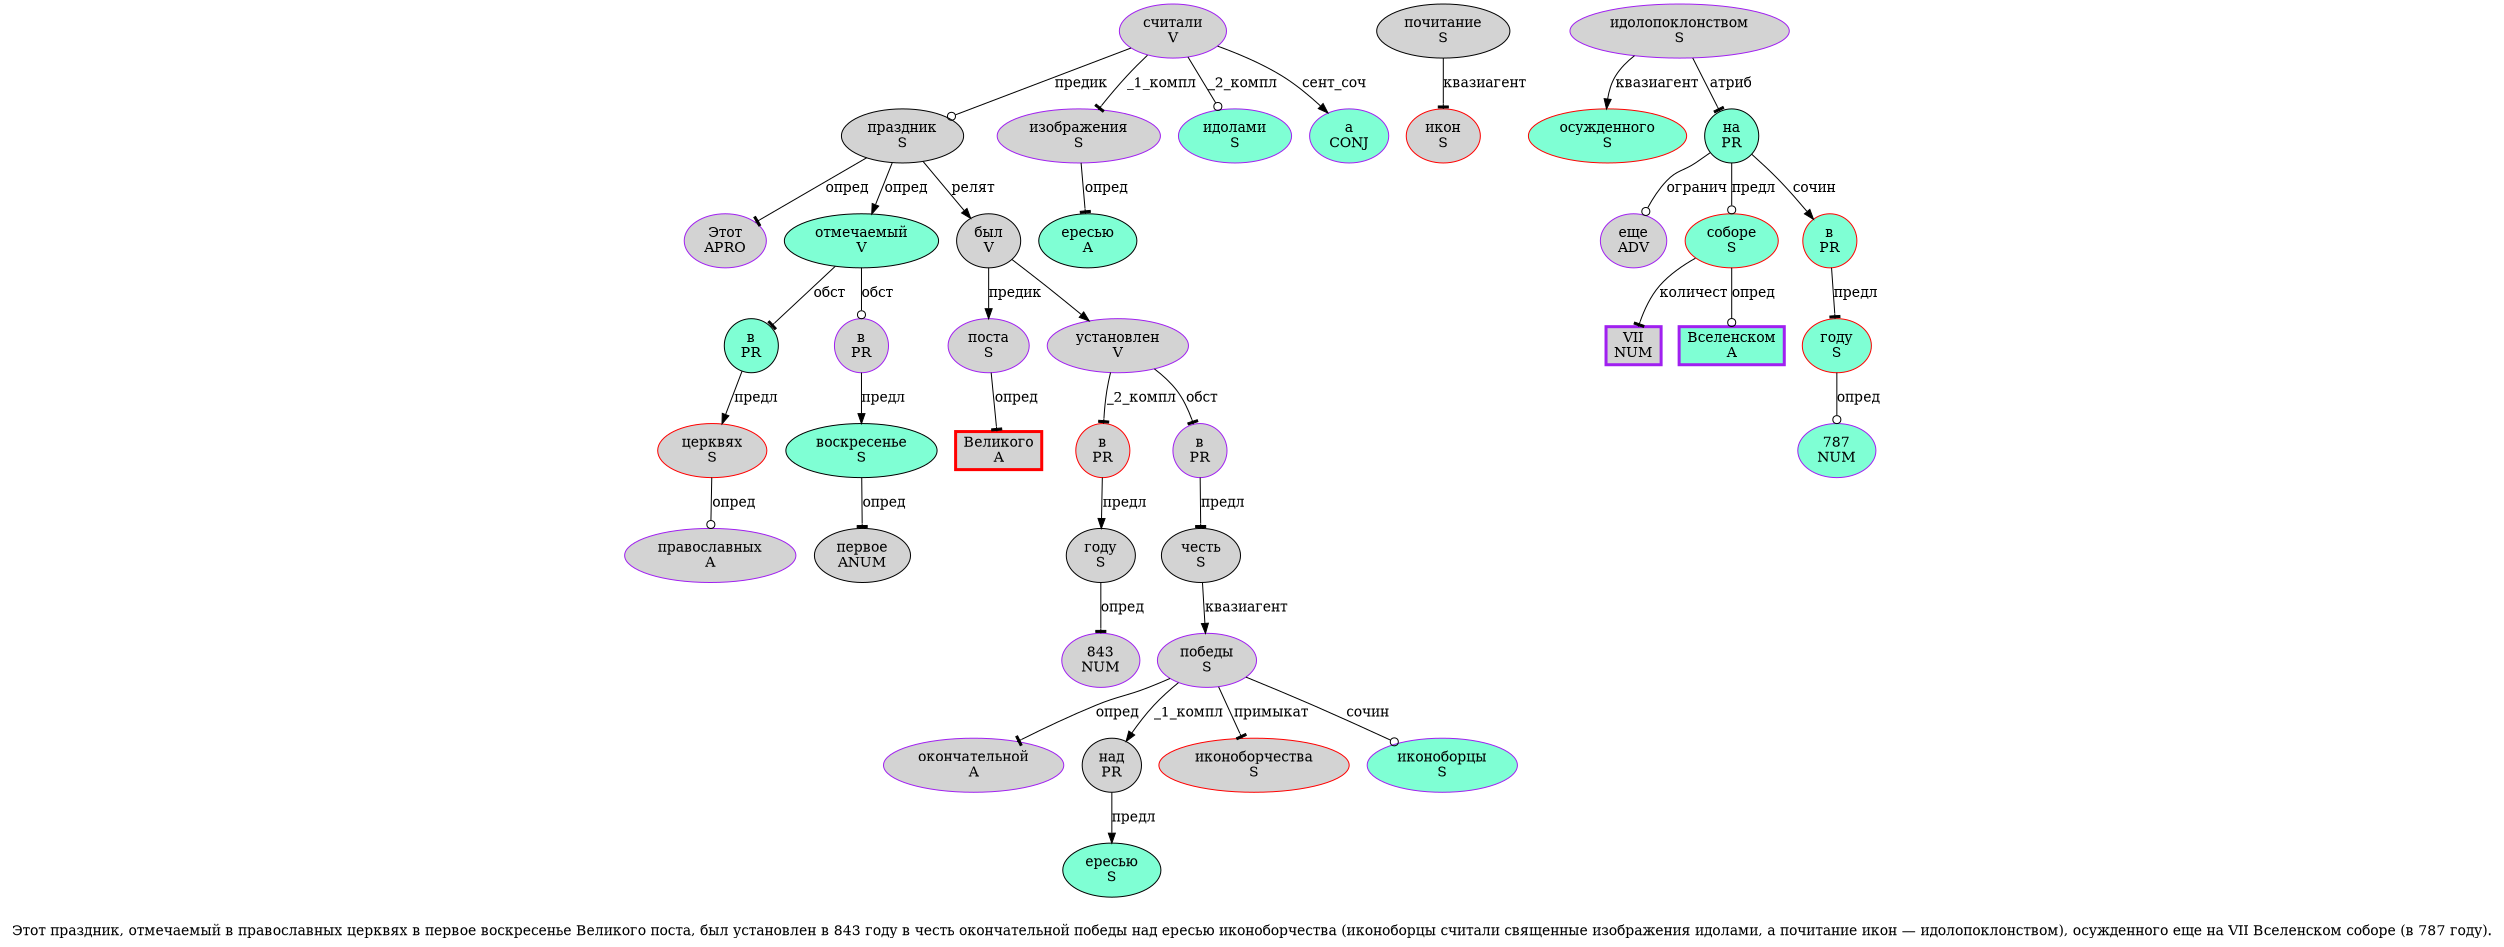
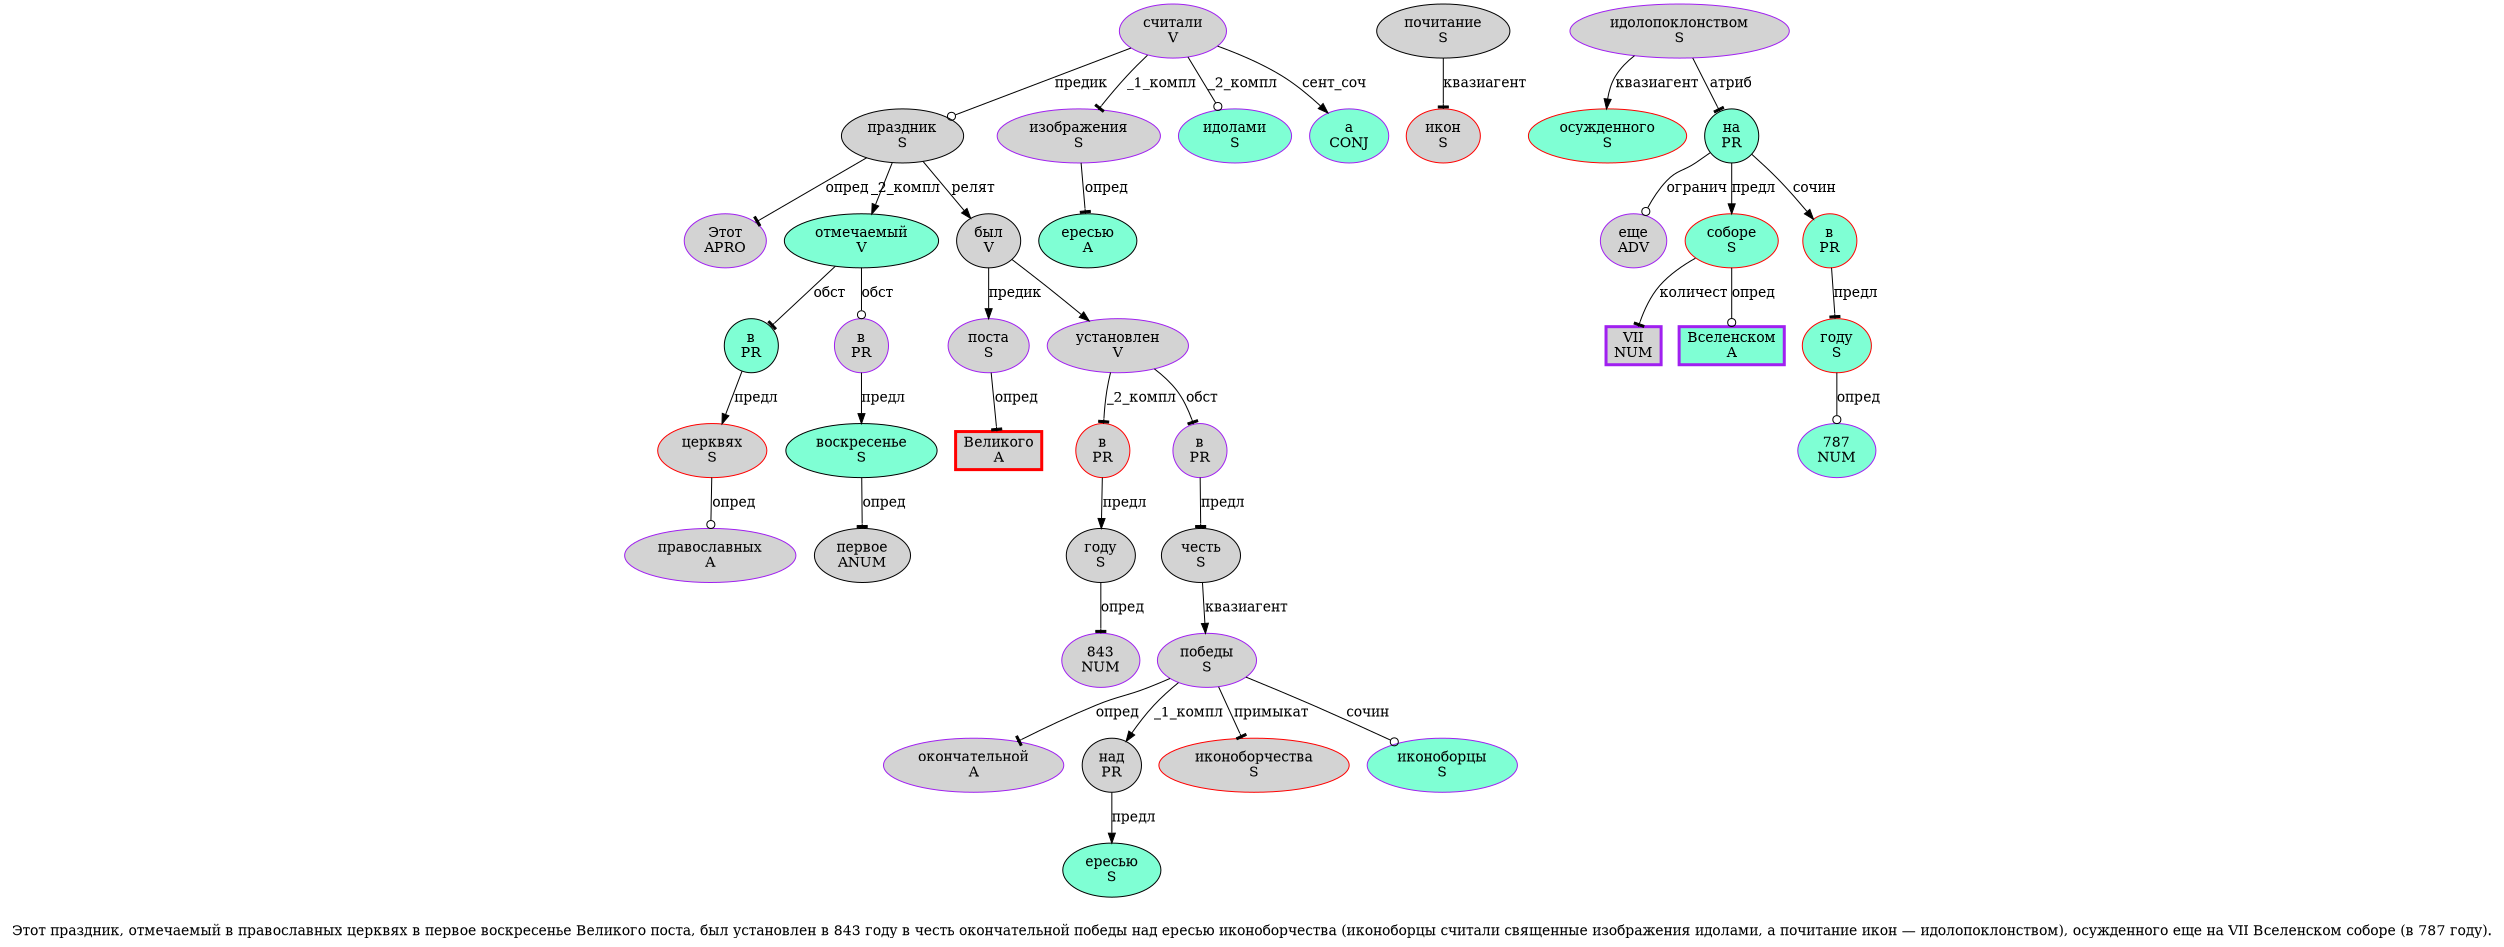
  digraph {
    label="Этот праздник, отмечаемый в православных церквях в первое воскресенье Великого поста, был установлен в 843 году в честь окончательной победы над ересью иконоборчества (иконоборцы считали священные изображения идолами, а почитание икон — идолопоклонством), осужденного еще на VII Вселенском соборе (в 787 году)."
    node [color=purple fillcolor=lightgrey penwidth=1 shape=ellipse style=filled]
    edge [arrowhead=tee]
    n1 [label="Этот\nAPRO"]
    n2 [color=black label="праздник\nS"]
    n3 [color=black fillcolor=aquamarine label="отмечаемый\nV"]
    n4 [color=black label="был\nV"]
    n5 [color=black fillcolor=aquamarine label="в\nPR"]
    n6 [label="в\nPR"]
    n7 [label="поста\nS"]
    n8 [label="установлен\nV"]
    n9 [color=red label="церквях\nS"]
    n10 [color=black fillcolor=aquamarine label="воскресенье\nS"]
    n11 [label="православных\nA"]
    n12 [color=black label="первое\nANUM"]
    n13 [color=red label="Великого\nA" penwidth=3 shape=box]
    n14 [color=red label="в\nPR"]
    n15 [label="в\nPR"]
    n16 [color=black label="году\nS"]
    n17 [color=black label="честь\nS"]
    n18 [label="843\nNUM"]
    n19 [label="победы\nS"]
    n20 [label="окончательной\nA"]
    n21 [color=black label="над\nPR"]
    n22 [color=red label="иконоборчества\nS"]
    n23 [fillcolor=aquamarine label="иконоборцы\nS"]
    n24 [color=black fillcolor=aquamarine label="ересью\nS"]
    n25 [label="считали\nV"]
    n26 [label="изображения\nS"]
    n27 [fillcolor=aquamarine label="идолами\nS"]
    n28 [fillcolor=aquamarine label="а\nCONJ"]
    n29 [color=black fillcolor=aquamarine label="ересью\nA"]
    n30 [color=black label="почитание\nS"]
    n31 [color=red label="икон\nS"]
    n32 [label="идолопоклонством\nS"]
    n33 [color=red fillcolor=aquamarine label="осужденного\nS"]
    n34 [color=black fillcolor=aquamarine label="на\nPR"]
    n35 [label="еще\nADV"]
    n36 [color=red fillcolor=aquamarine label="соборе\nS"]
    n37 [color=red fillcolor=aquamarine label="в\nPR"]
    n38 [label="VII\nNUM" penwidth=3 shape=box]
    n39 [fillcolor=aquamarine label="Вселенском\nA" penwidth=3 shape=box]
    n40 [color=red fillcolor=aquamarine label="году\nS"]
    n41 [fillcolor=aquamarine label="787\nNUM"]
    n2 -> n1 [label="опред"]
-   n2 -> n3 [arrowhead=normal label="опред"]
+   n2 -> n3 [arrowhead=normal label="_2_компл"]
    n2 -> n4 [arrowhead=normal label="релят"]
    n3 -> n5 [label="обст"]
    n3 -> n6 [arrowhead=odot label="обст"]
    n4 -> n7 [arrowhead=normal label="предик"]
    n4 -> n8 [arrowhead=normal]
    n5 -> n9 [arrowhead=normal label="предл"]
    n6 -> n10 [arrowhead=normal label="предл"]
    n7 -> n13 [label="опред"]
    n8 -> n14 [label="_2_компл"]
    n8 -> n15 [label="обст"]
    n9 -> n11 [arrowhead=odot label="опред"]
    n10 -> n12 [label="опред"]
    n14 -> n16 [arrowhead=normal label="предл"]
    n15 -> n17 [label="предл"]
    n16 -> n18 [label="опред"]
    n17 -> n19 [arrowhead=normal label="квазиагент"]
    n19 -> n20 [label="опред"]
    n19 -> n21 [arrowhead=normal label="_1_компл"]
    n19 -> n22 [label="примыкат"]
    n19 -> n23 [arrowhead=odot label="сочин"]
    n21 -> n24 [arrowhead=normal label="предл"]
    n25 -> n2 [arrowhead=odot label="предик"]
    n25 -> n26 [label="_1_компл"]
    n25 -> n27 [arrowhead=odot label="_2_компл"]
    n25 -> n28 [arrowhead=normal label="сент_соч"]
    n26 -> n29 [label="опред"]
    n30 -> n31 [label="квазиагент"]
    n32 -> n33 [arrowhead=normal label="квазиагент"]
    n32 -> n34 [label="атриб"]
    n34 -> n35 [arrowhead=odot label="огранич"]
-   n34 -> n36 [arrowhead=odot label="предл"]
+   n34 -> n36 [arrowhead=normal label="предл"]
    n34 -> n37 [arrowhead=normal label="сочин"]
    n36 -> n38 [label="количест"]
    n36 -> n39 [arrowhead=odot label="опред"]
    n37 -> n40 [label="предл"]
    n40 -> n41 [arrowhead=odot label="опред"]
  }
